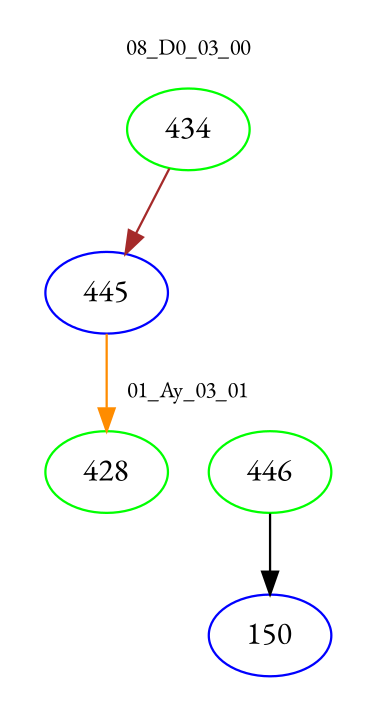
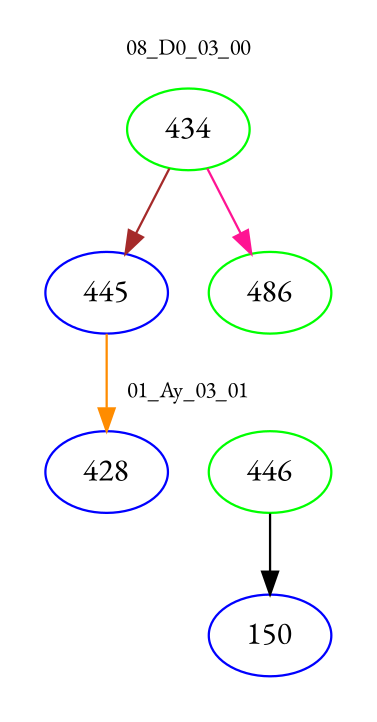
  digraph {
    fontname="EB Garamond"
    node [color=green fontname="EB Garamond"]
    edge [fontname="EB Garamond"]
    n1 [label=446]
-   n2 [label=428]
+   n2 [color=blue label=428]
    n3 [color=blue label=150]
    n4 [label=434]
    n5 [color=blue label=445]
+   n6 [label=486]
    subgraph cluster_1 {
      color=white
      fontsize=10
      label="01_Ay_03_01"
      n1
      n2
      n3
    }
    subgraph cluster_2 {
      color=white
      fontsize=10
      label="08_D0_03_00"
      n4
      n5
+     n6
    }
    n1 -> n3 [color=black]
    n4 -> n5 [color=brown]
+   n4 -> n6 [color=deeppink]
    n5 -> n2 [color=darkorange]
  }
